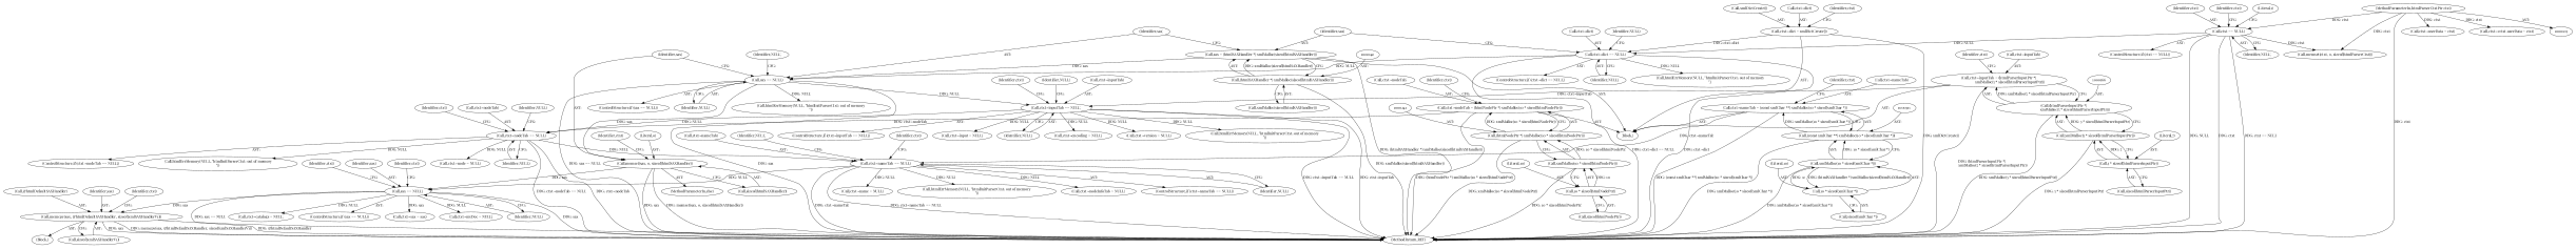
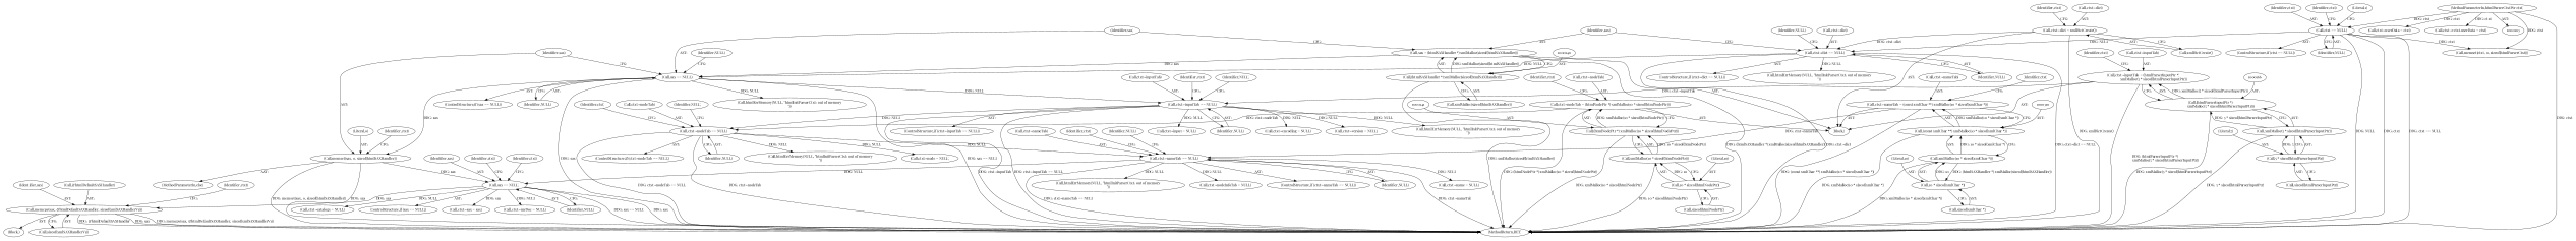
  digraph {
    fontname="Playfair Display"
    node [fontname="Playfair Display"]
    edge [fontname="Playfair Display"]
    n1 [label="(Call,memcpy(sax, &htmlDefaultSAXHandler, sizeof(xmlSAXHandlerV1)))"]
    n2 [label="(Block,)"]
    n3 [label="(Call,sizeof(xmlSAXHandlerV1))"]
    n4 [label="(MethodReturn,RET)"]
    n5 [label="(Call,sax == NULL)"]
    n6 [label="(Call,ctxt->sax = sax)"]
    n7 [label="(Call,ctxt->myDoc = NULL)"]
    n8 [label="(Identifier,NULL)"]
    n9 [label="(Call,ctxt->catalogs = NULL)"]
    n10 [label="(ControlStructure,if (sax == NULL))"]
    n11 [label="(Call,memset(sax, 0, sizeof(htmlSAXHandler)))"]
-   n12 [label="(Call,sizeof(htmlSAXHandler))"]
    n13 [label="(MethodParameterIn,else)"]
    n14 [label="(Call,sax == NULL)"]
    n15 [label="(Call,ctxt->inputTab == NULL)"]
    n16 [label="(ControlStructure,if (sax == NULL))"]
    n17 [label="(Identifier,NULL)"]
    n18 [label="(Call,htmlErrMemory(NULL, \"htmlInitParserCtxt: out of memory\n\"))"]
    n19 [label="(Call,ctxt->nodeTab == NULL)"]
    n20 [label="(Call,htmlErrMemory(NULL, \"htmlInitParserCtxt: out of memory\n\"))"]
    n21 [label="(ControlStructure,if (ctxt->inputTab == NULL))"]
    n22 [label="(Call,ctxt->input = NULL)"]
    n23 [label="(Identifier,NULL)"]
    n24 [label="(Call,ctxt->encoding = NULL)"]
    n25 [label="(Call,ctxt->version = NULL)"]
    n26 [label="(Call,sax = (htmlSAXHandler *) xmlMalloc(sizeof(htmlSAXHandler)))"]
    n27 [label="(Call,(htmlSAXHandler *) xmlMalloc(sizeof(htmlSAXHandler)))"]
    n28 [label="(Block,)"]
    n29 [label="(Call,xmlMalloc(sizeof(htmlSAXHandler)))"]
    n30 [label="(Call,ctxt->dict == NULL)"]
    n31 [label="(Call,htmlErrMemory(NULL, \"htmlInitParserCtxt: out of memory\n\"))"]
    n32 [label="(Identifier,NULL)"]
    n33 [label="(ControlStructure,if (ctxt->dict == NULL))"]
    n34 [label="(Call,ctxt->dict = xmlDictCreate())"]
    n35 [label="(Call,xmlDictCreate())"]
    n36 [label="(Call,ctxt == NULL)"]
    n37 [label="(Call,memset(ctxt, 0, sizeof(htmlParserCtxt)))"]
    n38 [label="(Identifier,NULL)"]
    n39 [label="(ControlStructure,if (ctxt == NULL))"]
    n40 [label="(MethodParameterIn,htmlParserCtxtPtr ctxt)"]
    n41 [label="(Call,ctxt->userData = ctxt)"]
    n42 [label="(Call,ctxt->vctxt.userData = ctxt)"]
    1000103
    n44 [label="(Call,ctxt->nameTab == NULL)"]
    n45 [label="(Call,htmlErrMemory(NULL, \"htmlInitParserCtxt: out of memory\n\"))"]
    n46 [label="(Call,ctxt->nodeInfoTab = NULL)"]
    n47 [label="(ControlStructure,if (ctxt->nameTab == NULL))"]
    n48 [label="(Identifier,NULL)"]
    n49 [label="(Call,ctxt->name = NULL)"]
    n50 [label="(Call,ctxt->nameTab = (const xmlChar **) xmlMalloc(10 * sizeof(xmlChar *)))"]
    n51 [label="(Call,(const xmlChar **) xmlMalloc(10 * sizeof(xmlChar *)))"]
    n52 [label="(Call,xmlMalloc(10 * sizeof(xmlChar *)))"]
    n53 [label="(Call,10 * sizeof(xmlChar *))"]
    n54 [label="(Call,sizeof(xmlChar *))"]
    n55 [label="(Call,htmlErrMemory(NULL, \"htmlInitParserCtxt: out of memory\n\"))"]
    n56 [label="(Call,ctxt->node = NULL)"]
    n57 [label="(Identifier,NULL)"]
    n58 [label="(ControlStructure,if (ctxt->nodeTab == NULL))"]
    n59 [label="(Call,ctxt->nodeTab = (htmlNodePtr *) xmlMalloc(10 * sizeof(htmlNodePtr)))"]
    n60 [label="(Call,(htmlNodePtr *) xmlMalloc(10 * sizeof(htmlNodePtr)))"]
    n61 [label="(Call,xmlMalloc(10 * sizeof(htmlNodePtr)))"]
    n62 [label="(Call,10 * sizeof(htmlNodePtr))"]
    n63 [label="(Call,sizeof(htmlNodePtr))"]
    n64 [label="(Call,ctxt->inputTab = (htmlParserInputPtr *)\n                      xmlMalloc(5 * sizeof(htmlParserInputPtr)))"]
    n65 [label="(Call,(htmlParserInputPtr *)\n                      xmlMalloc(5 * sizeof(htmlParserInputPtr)))"]
    n66 [label="(Call,xmlMalloc(5 * sizeof(htmlParserInputPtr)))"]
    n67 [label="(Call,5 * sizeof(htmlParserInputPtr))"]
    n68 [label="(Call,sizeof(htmlParserInputPtr))"]
    n69 [label="(Call,ctxt->nodeTab)"]
    n70 [label="(Identifier,ctxt)"]
    n71 [label="(Call,ctxt->dict)"]
    n72 [label="(Identifier,NULL)"]
    n73 [label="(Identifier,ctxt)"]
    n74 [label="(Identifier,ctxt)"]
    n75 [label="(Identifier,ctxt)"]
    n76 [label="(Literal,0)"]
    n77 [label="(Literal,10)"]
    n78 [label="(Call,ctxt->inputTab)"]
    n79 [label="(Call,ctxt->inputTab)"]
    n80 [label="(Identifier,ctxt)"]
    n81 [label="(Identifier,NULL)"]
    n82 [label="(Identifier,NULL)"]
    n83 [label="(Literal,7)"]
    n84 [label="(Call,ctxt->dict)"]
    n85 [label="(Identifier,NULL)"]
    n86 [label="(Identifier,ctxt)"]
    n87 [label="(Identifier,NULL)"]
    n88 [label="(Literal,10)"]
    n89 [label="(Call,ctxt->nodeTab)"]
    n90 [label="(Call,&htmlDefaultSAXHandler)"]
    n91 [label="(Identifier,ctxt)"]
    n92 [label="(Literal,1)"]
    n93 [label="(Identifier,ctxt)"]
    n94 [label="(Identifier,sax)"]
    n95 [label="(Identifier,ctxt)"]
    n96 [label="(Identifier,sax)"]
    n97 [label="(Identifier,ctxt)"]
    n98 [label="(Identifier,sax)"]
    n99 [label="(Identifier,ctxt)"]
    n100 [label="(Identifier,ctxt)"]
    n101 [label="(Identifier,sax)"]
    n102 [label="(Identifier,sax)"]
    n103 [label="(Call,ctxt->nameTab)"]
    n104 [label="(Call,ctxt->nameTab)"]
    n105 [label="(Identifier,ctxt)"]
    1000140
    1000310
    1000241
    1000166
    n1 -> n2 [label="AST: "]
    n1 -> n3 [label="CFG: "]
    n1 -> n4 [label="DDG: memcpy(sax, &htmlDefaultSAXHandler, sizeof(xmlSAXHandlerV1))"]
    n1 -> n4 [label="DDG: &htmlDefaultSAXHandler"]
    n1 -> n4 [label="DDG: sax"]
    n3 -> n1 [label="AST: "]
    n5 -> n1 [label="DDG: sax"]
    n5 -> n4 [label="DDG: sax == NULL"]
    n5 -> n4 [label="DDG: sax"]
    n5 -> n6 [label="DDG: sax"]
    n5 -> n7 [label="DDG: NULL"]
    n5 -> n8 [label="CFG: "]
    n5 -> n9 [label="DDG: NULL"]
    n5 -> n10 [label="AST: "]
    n8 -> n5 [label="AST: "]
    n11 -> n4 [label="DDG: sax"]
    n11 -> n4 [label="DDG: memset(sax, 0, sizeof(htmlSAXHandler))"]
    n11 -> n5 [label="DDG: sax"]
-   n11 -> n12 [label="CFG: "]
    n11 -> n13 [label="AST: "]
-   n12 -> n11 [label="AST: "]
    n14 -> n4 [label="DDG: sax == NULL"]
    n14 -> n4 [label="DDG: sax"]
    n14 -> n11 [label="DDG: sax"]
    n14 -> n15 [label="DDG: NULL"]
    n14 -> n16 [label="AST: "]
    n14 -> n17 [label="CFG: "]
    n14 -> n18 [label="DDG: NULL"]
    n15 -> n4 [label="DDG: ctxt->inputTab == NULL"]
    n15 -> n4 [label="DDG: ctxt->inputTab"]
    n15 -> n19 [label="DDG: NULL"]
    n15 -> n20 [label="DDG: NULL"]
    n15 -> n21 [label="AST: "]
    n15 -> n22 [label="DDG: NULL"]
    n15 -> n23 [label="CFG: "]
    n15 -> n24 [label="DDG: NULL"]
    n15 -> n25 [label="DDG: NULL"]
    n17 -> n14 [label="AST: "]
    n19 -> n4 [label="DDG: ctxt->nodeTab == NULL"]
    n19 -> n4 [label="DDG: ctxt->nodeTab"]
    n19 -> n44 [label="DDG: NULL"]
    n19 -> n55 [label="DDG: NULL"]
    n19 -> n56 [label="DDG: NULL"]
    n19 -> n57 [label="CFG: "]
    n19 -> n58 [label="AST: "]
    n23 -> n15 [label="AST: "]
    n26 -> n4 [label="DDG: (htmlSAXHandler *) xmlMalloc(sizeof(htmlSAXHandler))"]
    n26 -> n14 [label="DDG: sax"]
    n26 -> n27 [label="CFG: "]
    n26 -> n28 [label="AST: "]
    n27 -> n4 [label="DDG: xmlMalloc(sizeof(htmlSAXHandler))"]
    n27 -> n26 [label="AST: "]
    n27 -> n26 [label="DDG: xmlMalloc(sizeof(htmlSAXHandler))"]
    n27 -> n29 [label="CFG: "]
    n29 -> n27 [label="AST: "]
    n30 -> n4 [label="DDG: ctxt->dict"]
    n30 -> n4 [label="DDG: ctxt->dict == NULL"]
    n30 -> n14 [label="DDG: NULL"]
    n30 -> n31 [label="DDG: NULL"]
    n30 -> n32 [label="CFG: "]
    n30 -> n33 [label="AST: "]
    n32 -> n30 [label="AST: "]
    n34 -> n4 [label="DDG: xmlDictCreate()"]
    n34 -> n28 [label="AST: "]
    n34 -> n30 [label="DDG: ctxt->dict"]
+   n34 -> n35 [label="CFG: "]
    n35 -> n34 [label="AST: "]
    n36 -> n4 [label="DDG: ctxt == NULL"]
    n36 -> n4 [label="DDG: NULL"]
    n36 -> n4 [label="DDG: ctxt"]
    n36 -> n30 [label="DDG: NULL"]
    n36 -> n37 [label="DDG: ctxt"]
    n36 -> n38 [label="CFG: "]
    n36 -> n39 [label="AST: "]
    n38 -> n36 [label="AST: "]
    n40 -> n4 [label="DDG: ctxt"]
    n40 -> n36 [label="DDG: ctxt"]
    n40 -> n37 [label="DDG: ctxt"]
    n40 -> n41 [label="DDG: ctxt"]
    n40 -> n42 [label="DDG: ctxt"]
    n40 -> 1000103 [label="AST: "]
    n44 -> n4 [label="DDG: ctxt->nameTab"]
    n44 -> n4 [label="DDG: ctxt->nameTab == NULL"]
    n44 -> n5 [label="DDG: NULL"]
    n44 -> n45 [label="DDG: NULL"]
    n44 -> n46 [label="DDG: NULL"]
    n44 -> n47 [label="AST: "]
    n44 -> n48 [label="CFG: "]
    n44 -> n49 [label="DDG: NULL"]
    n48 -> n44 [label="AST: "]
    n50 -> n4 [label="DDG: (const xmlChar **) xmlMalloc(10 * sizeof(xmlChar *))"]
    n50 -> n28 [label="AST: "]
    n50 -> n44 [label="DDG: ctxt->nameTab"]
    n50 -> n51 [label="CFG: "]
    n51 -> n4 [label="DDG: xmlMalloc(10 * sizeof(xmlChar *))"]
    n51 -> n50 [label="AST: "]
    n51 -> n50 [label="DDG: xmlMalloc(10 * sizeof(xmlChar *))"]
    n51 -> n52 [label="CFG: "]
    n52 -> n4 [label="DDG: xmlMalloc(10 * sizeof(xmlChar *))"]
    n52 -> n51 [label="AST: "]
    n52 -> n51 [label="DDG: 10 * sizeof(xmlChar *)"]
    n52 -> n53 [label="DDG: (htmlSAXHandler *) xmlMalloc(sizeof(htmlSAXHandler))"]
    n53 -> n52 [label="AST: "]
    n53 -> n52 [label="DDG: 10"]
    n53 -> n54 [label="CFG: "]
    n54 -> n53 [label="AST: "]
    n57 -> n19 [label="AST: "]
    n59 -> n4 [label="DDG: (htmlNodePtr *) xmlMalloc(10 * sizeof(htmlNodePtr))"]
    n59 -> n19 [label="DDG: ctxt->nodeTab"]
    n59 -> n28 [label="AST: "]
    n59 -> n60 [label="CFG: "]
    n60 -> n4 [label="DDG: xmlMalloc(10 * sizeof(htmlNodePtr))"]
    n60 -> n59 [label="AST: "]
    n60 -> n59 [label="DDG: xmlMalloc(10 * sizeof(htmlNodePtr))"]
    n60 -> n61 [label="CFG: "]
    n61 -> n4 [label="DDG: 10 * sizeof(htmlNodePtr)"]
    n61 -> n60 [label="AST: "]
    n61 -> n60 [label="DDG: 10 * sizeof(htmlNodePtr)"]
    n61 -> n62 [label="CFG: "]
    n62 -> n61 [label="AST: "]
    n62 -> n61 [label="DDG: 10"]
    n62 -> n63 [label="CFG: "]
    n63 -> n62 [label="AST: "]
    n64 -> n4 [label="DDG: (htmlParserInputPtr *)\n                      xmlMalloc(5 * sizeof(htmlParserInputPtr))"]
    n64 -> n15 [label="DDG: ctxt->inputTab"]
    n64 -> n28 [label="AST: "]
    n64 -> n65 [label="CFG: "]
    n65 -> n4 [label="DDG: xmlMalloc(5 * sizeof(htmlParserInputPtr))"]
    n65 -> n64 [label="AST: "]
    n65 -> n64 [label="DDG: xmlMalloc(5 * sizeof(htmlParserInputPtr))"]
    n65 -> n66 [label="CFG: "]
    n66 -> n4 [label="DDG: 5 * sizeof(htmlParserInputPtr)"]
    n66 -> n65 [label="AST: "]
    n66 -> n65 [label="DDG: 5 * sizeof(htmlParserInputPtr)"]
    n66 -> n67 [label="CFG: "]
    n67 -> n66 [label="AST: "]
    n67 -> n66 [label="DDG: 5"]
    n67 -> n68 [label="CFG: "]
    n68 -> n67 [label="AST: "]
    n69 -> n19 [label="AST: "]
    n70 -> n36 [label="AST: "]
    n71 -> n34 [label="AST: "]
    n72 -> n15 [label="CFG: "]
    n73 -> n34 [label="CFG: "]
    n74 -> n44 [label="CFG: "]
    n75 -> n64 [label="CFG: "]
    n76 -> n11 [label="AST: "]
    n77 -> n53 [label="AST: "]
    n78 -> n64 [label="AST: "]
    n79 -> n15 [label="AST: "]
    n80 -> n50 [label="CFG: "]
    n81 -> n19 [label="CFG: "]
    n82 -> n14 [label="CFG: "]
    n83 -> n67 [label="AST: "]
    n84 -> n30 [label="AST: "]
    n85 -> n30 [label="CFG: "]
    n86 -> n19 [label="CFG: "]
    n87 -> n44 [label="CFG: "]
    n88 -> n62 [label="AST: "]
    n89 -> n59 [label="AST: "]
    n90 -> n1 [label="AST: "]
    n91 -> n36 [label="CFG: "]
    n92 -> n36 [label="CFG: "]
    n93 -> n1 [label="CFG: "]
    n94 -> n5 [label="AST: "]
    n95 -> n15 [label="CFG: "]
    n96 -> n14 [label="AST: "]
    n96 -> n26 [label="CFG: "]
    n97 -> n5 [label="CFG: "]
    n98 -> n26 [label="AST: "]
    n98 -> n30 [label="CFG: "]
    n99 -> n5 [label="CFG: "]
    n100 -> n11 [label="CFG: "]
    n101 -> n11 [label="AST: "]
    n101 -> n14 [label="CFG: "]
    n102 -> n1 [label="AST: "]
    n103 -> n44 [label="AST: "]
    n104 -> n50 [label="AST: "]
    n105 -> n59 [label="CFG: "]
    1000140 -> n27 [label="AST: "]
    1000310 -> n51 [label="AST: "]
    1000241 -> n60 [label="AST: "]
    1000166 -> n65 [label="AST: "]
  }
